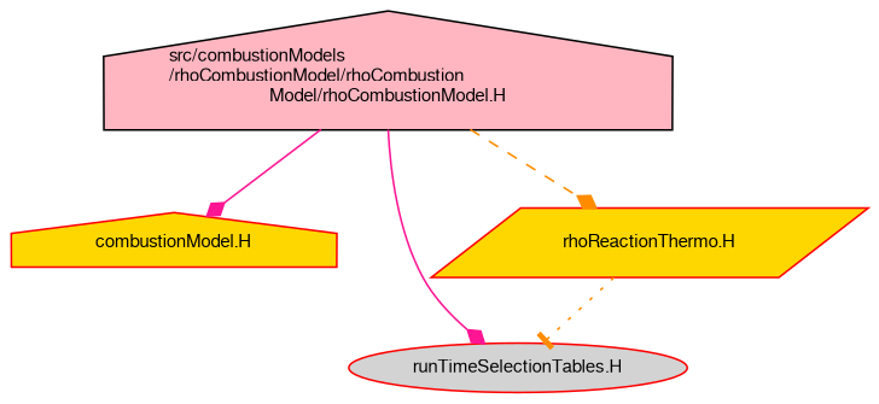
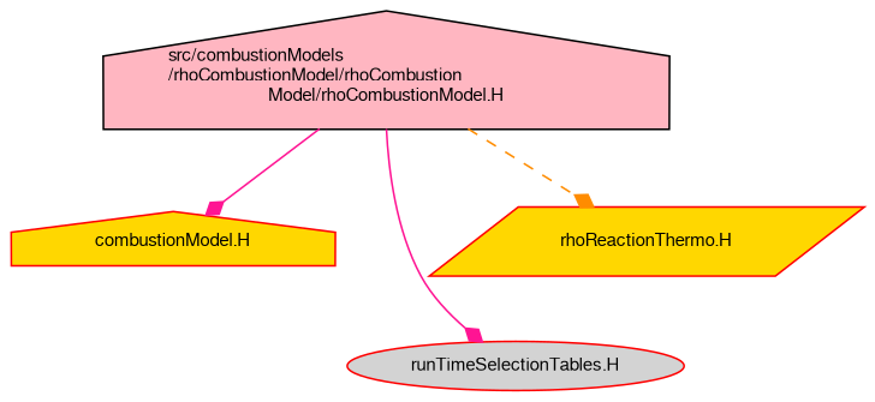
  digraph {
    node [color=red fillcolor=gold fontname=FreeSans fontsize=10 shape=house style=filled]
    edge [arrowhead=diamond color=deeppink fontname=FreeSans fontsize=10 labelfontname=FreeSans labelfontsize=10 style=solid]
    n1 [color=black fillcolor=lightpink fontcolor=black height=0.2 label="src/combustionModels\l/rhoCombustionModel/rhoCombustion\lModel/rhoCombustionModel.H" width=0.4]
    n2 [height=0.2 label="combustionModel.H" width=0.4]
    n3 [fillcolor=lightgrey height=0.2 label="runTimeSelectionTables.H" shape=ellipse width=0.4]
    n4 [height=0.2 label="rhoReactionThermo.H" shape=parallelogram width=0.4]
    n1 -> n2
    n1 -> n3
    n1 -> n4 [color=darkorange style=dashed]
-   n4 -> n3 [arrowhead=tee color=darkorange style=dotted]
  }
